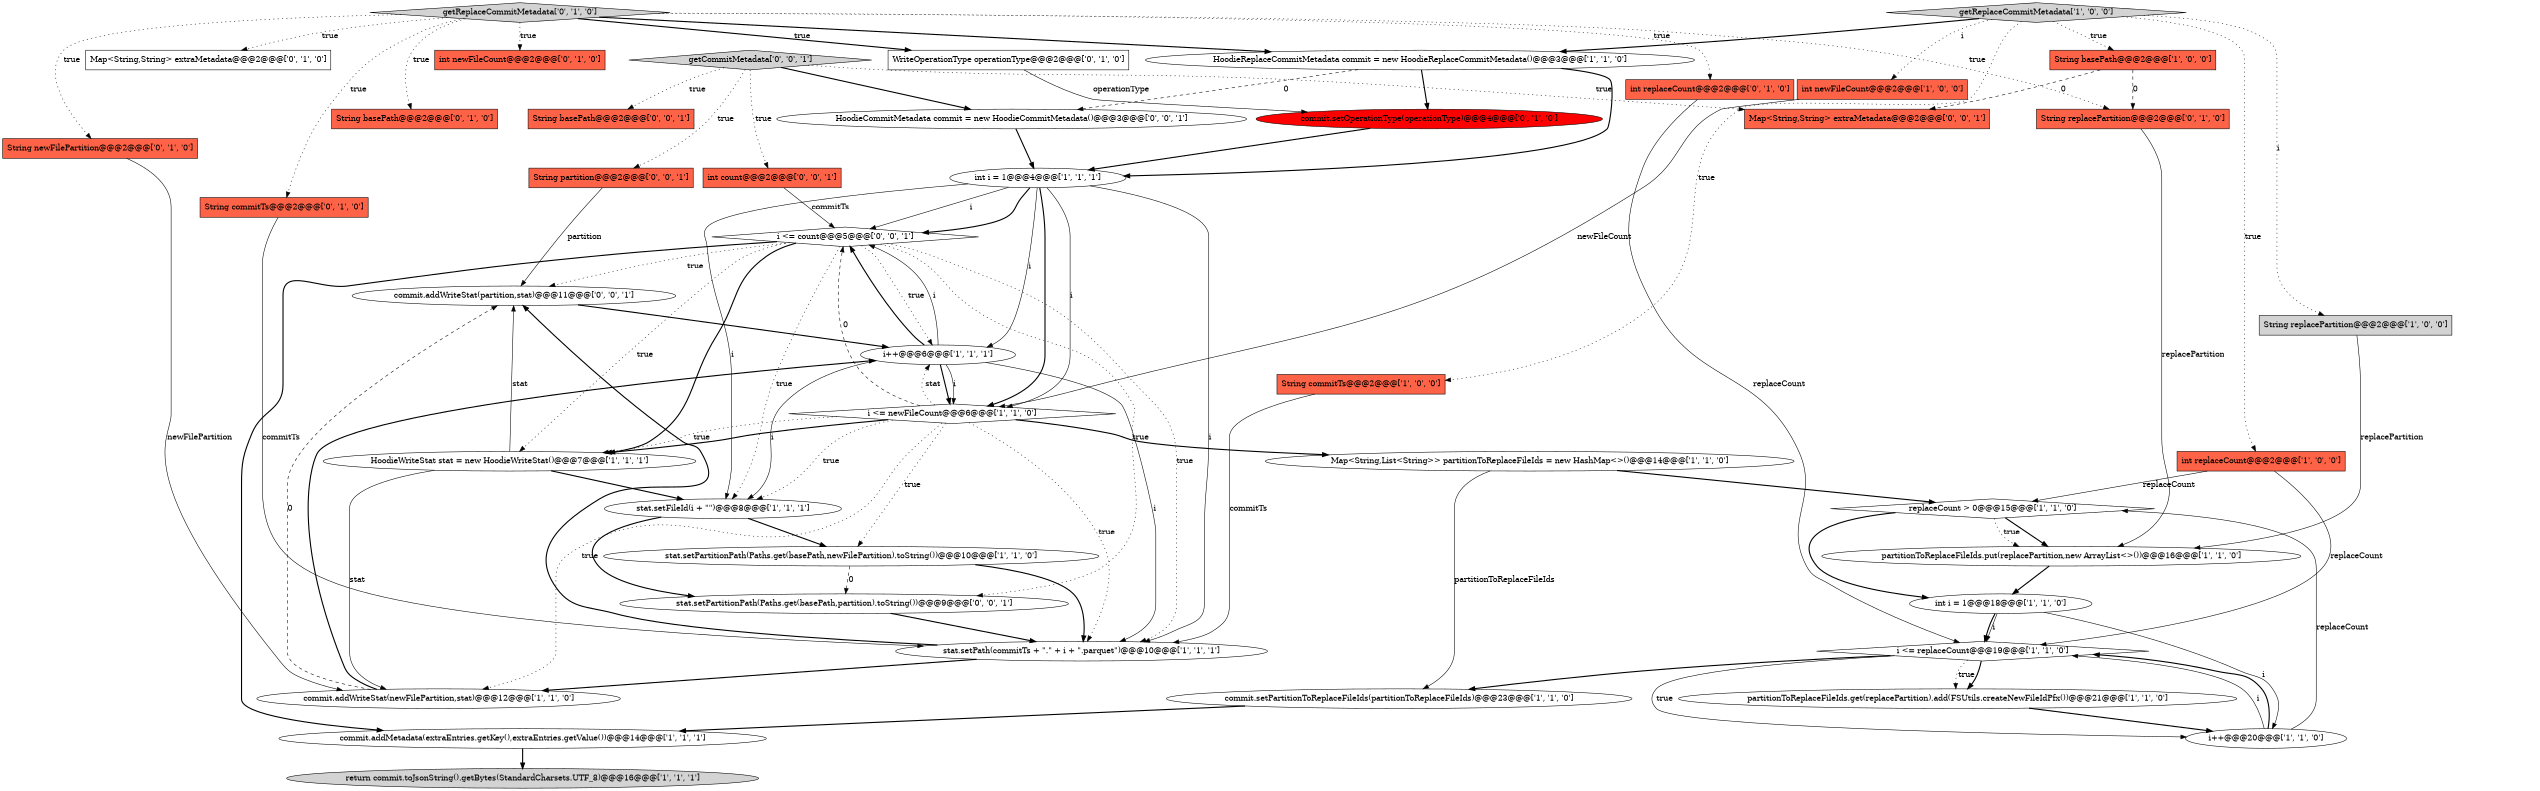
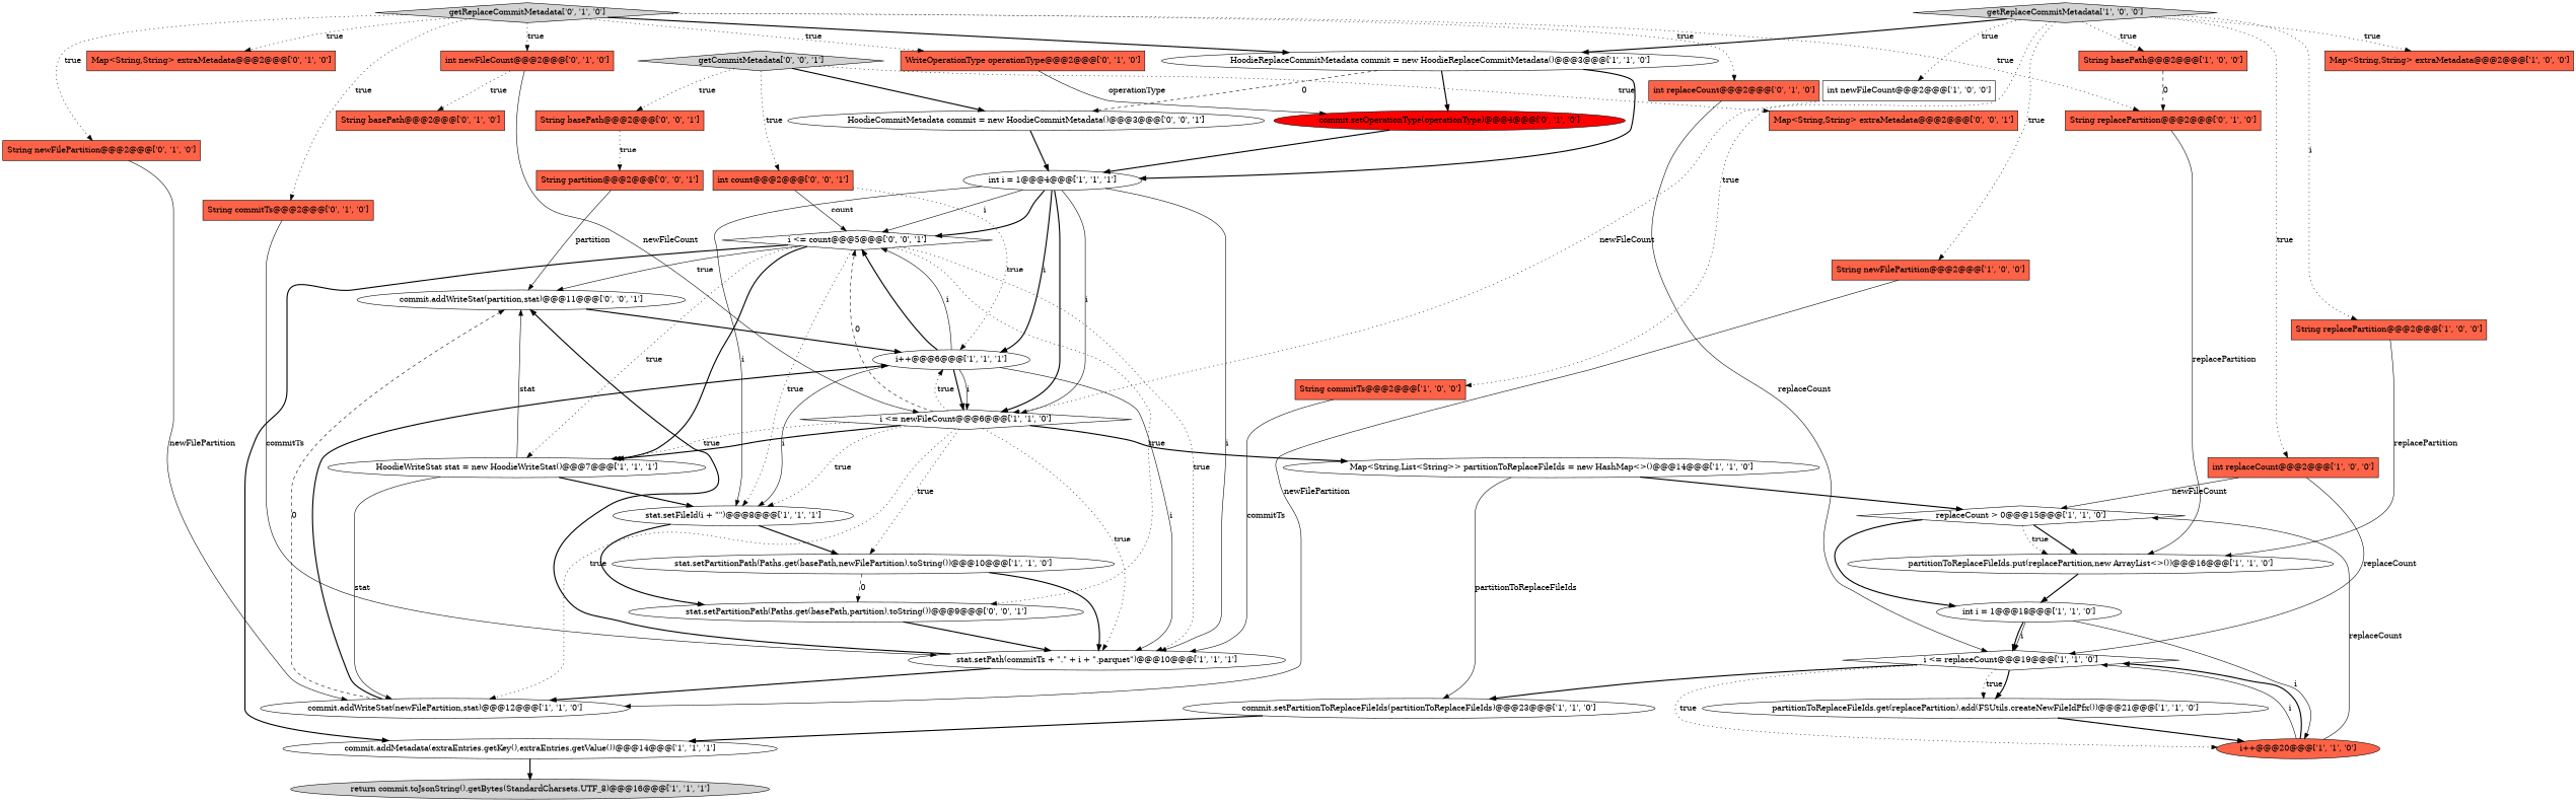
  digraph {
    node [fillcolor=white shape=ellipse style=filled]
    edge [style=bold]
    n1 [label="i <= count@@@5@@@['0', '0', '1']" shape=diamond]
    n2 [label="commit.addWriteStat(partition,stat)@@@11@@@['0', '0', '1']"]
    n3 [label="stat.setPartitionPath(Paths.get(basePath,partition).toString())@@@9@@@['0', '0', '1']"]
    n4 [label="HoodieWriteStat stat = new HoodieWriteStat()@@@7@@@['1', '1', '1']"]
    n5 [label="commit.addMetadata(extraEntries.getKey(),extraEntries.getValue())@@@14@@@['1', '1', '1']"]
    n6 [label="i++@@@6@@@['1', '1', '1']"]
    n7 [label="stat.setPath(commitTs + \".\" + i + \".parquet\")@@@10@@@['1', '1', '1']"]
    n8 [label="stat.setFileId(i + \"\")@@@8@@@['1', '1', '1']"]
    n9 [label="commit.addWriteStat(newFilePartition,stat)@@@12@@@['1', '1', '0']"]
    n10 [fillcolor=lightgray label="return commit.toJsonString().getBytes(StandardCharsets.UTF_8)@@@16@@@['1', '1', '1']"]
    n11 [label="i <= newFileCount@@@6@@@['1', '1', '0']" shape=diamond]
    n12 [label="stat.setPartitionPath(Paths.get(basePath,newFilePartition).toString())@@@10@@@['1', '1', '0']"]
    n13 [label="i <= replaceCount@@@19@@@['1', '1', '0']" shape=diamond]
-   n14 [label="i++@@@20@@@['1', '1', '0']"]
+   n14 [fillcolor=tomato label="i++@@@20@@@['1', '1', '0']"]
    n15 [label="commit.setPartitionToReplaceFileIds(partitionToReplaceFileIds)@@@23@@@['1', '1', '0']"]
    n16 [label="partitionToReplaceFileIds.get(replacePartition).add(FSUtils.createNewFileIdPfx())@@@21@@@['1', '1', '0']"]
    n17 [label="replaceCount > 0@@@15@@@['1', '1', '0']" shape=diamond]
    n18 [fillcolor=tomato label="int count@@@2@@@['0', '0', '1']" shape=box]
+   n19 [fillcolor=tomato label="Map<String,String> extraMetadata@@@2@@@['1', '0', '0']" shape=box]
    n20 [fillcolor=lightgray label="getCommitMetadata['0', '0', '1']" shape=diamond]
    n21 [fillcolor=tomato label="String basePath@@@2@@@['0', '0', '1']" shape=box]
    n22 [fillcolor=tomato label="String partition@@@2@@@['0', '0', '1']" shape=box]
    n23 [fillcolor=tomato label="Map<String,String> extraMetadata@@@2@@@['0', '0', '1']" shape=box]
    n24 [label="HoodieCommitMetadata commit = new HoodieCommitMetadata()@@@3@@@['0', '0', '1']"]
    n25 [label="int i = 1@@@4@@@['1', '1', '1']"]
+   n26 [fillcolor=tomato label="String newFilePartition@@@2@@@['1', '0', '0']" shape=box]
    n27 [fillcolor=tomato label="int replaceCount@@@2@@@['0', '1', '0']" shape=box]
    n28 [label="partitionToReplaceFileIds.put(replacePartition,new ArrayList<>())@@@16@@@['1', '1', '0']"]
    n29 [label="int i = 1@@@18@@@['1', '1', '0']"]
    n30 [fillcolor=tomato label="String replacePartition@@@2@@@['0', '1', '0']" shape=box]
-   n31 [label="Map<String,String> extraMetadata@@@2@@@['0', '1', '0']" shape=box]
+   n31 [fillcolor=tomato label="Map<String,String> extraMetadata@@@2@@@['0', '1', '0']" shape=box]
    n32 [fillcolor=tomato label="String basePath@@@2@@@['0', '1', '0']" shape=box]
    n33 [fillcolor=lightgray label="getReplaceCommitMetadata['1', '0', '0']" shape=diamond]
    n34 [label="HoodieReplaceCommitMetadata commit = new HoodieReplaceCommitMetadata()@@@3@@@['1', '1', '0']"]
-   n35 [fillcolor=lightgray label="String replacePartition@@@2@@@['1', '0', '0']" shape=box]
-   n36 [fillcolor=tomato label="int newFileCount@@@2@@@['1', '0', '0']" shape=box]
+   n35 [fillcolor=tomato label="String replacePartition@@@2@@@['1', '0', '0']" shape=box]
+   n36 [label="int newFileCount@@@2@@@['1', '0', '0']" shape=box]
    n37 [fillcolor=tomato label="int replaceCount@@@2@@@['1', '0', '0']" shape=box]
    n38 [fillcolor=tomato label="String basePath@@@2@@@['1', '0', '0']" shape=box]
    n39 [fillcolor=tomato label="String commitTs@@@2@@@['1', '0', '0']" shape=box]
    n40 [fillcolor=red label="commit.setOperationType(operationType)@@@4@@@['0', '1', '0']"]
    n41 [fillcolor=tomato label="int newFileCount@@@2@@@['0', '1', '0']" shape=box]
    n42 [label="Map<String,List<String>> partitionToReplaceFileIds = new HashMap<>()@@@14@@@['1', '1', '0']"]
-   n43 [label="WriteOperationType operationType@@@2@@@['0', '1', '0']" shape=box]
+   n43 [fillcolor=tomato label="WriteOperationType operationType@@@2@@@['0', '1', '0']" shape=box]
    n44 [fillcolor=tomato label="String newFilePartition@@@2@@@['0', '1', '0']" shape=box]
    n45 [fillcolor=lightgray label="getReplaceCommitMetadata['0', '1', '0']" shape=diamond]
    n46 [fillcolor=tomato label="String commitTs@@@2@@@['0', '1', '0']" shape=box]
-   n1 -> n2 [label=true style=dotted]
+   n1 -> n2 [label=true style=solid]
    n1 -> n3 [label=true style=dotted]
    n1 -> n4
    n1 -> n4 [label=true style=dotted]
    n1 -> n5
-   n1 -> n6 [label=true style=dotted]
+   n18 -> n6 [label=true style=dotted]
    n1 -> n7 [label=true style=dotted]
    n1 -> n8 [label=true style=dotted]
    n2 -> n6
    n3 -> n7
    n4 -> n2 [label=stat style=solid]
    n4 -> n8
    n4 -> n9 [label=stat style=solid]
    n5 -> n10
    n6 -> n1
    n6 -> n1 [label=i style=solid]
    n6 -> n7 [label=i style=solid]
    n6 -> n8 [label=i style=solid]
    n6 -> n11
    n6 -> n11 [label=i style=solid]
    n7 -> n2
    n7 -> n9
    n8 -> n3
    n8 -> n12
    n9 -> n2 [label=0 style=dashed]
    n9 -> n6
    n11 -> n1 [label=0 style=dashed]
    n11 -> n4 [label=true style=dotted]
    n11 -> n4
-   n11 -> n6 [label=stat style=dotted]
+   n11 -> n6 [label=true style=dotted]
    n11 -> n7 [label=true style=dotted]
    n11 -> n8 [label=true style=dotted]
    n11 -> n9 [label=true style=dotted]
    n11 -> n12 [label=true style=dotted]
    n11 -> n42
    n12 -> n3 [label=0 style=dashed]
    n12 -> n7
-   n13 -> n14 [label=true style=solid]
+   n13 -> n14 [label=true style=dotted]
    n13 -> n15
    n13 -> n16 [label=true style=dotted]
    n13 -> n16
    n14 -> n13 [label=i style=solid]
    n14 -> n13
    n14 -> n17 [label=replaceCount style=solid]
    n15 -> n5
    n16 -> n14
    n17 -> n28
    n17 -> n28 [label=true style=dotted]
    n17 -> n29
-   n18 -> n1 [label=commitTs style=solid]
+   n18 -> n1 [label=count style=solid]
    n20 -> n18 [label=true style=dotted]
    n20 -> n21 [label=true style=dotted]
-   n20 -> n22 [label=true style=dotted]
+   n21 -> n22 [label=true style=dotted]
    n20 -> n23 [label=true style=dotted]
    n20 -> n24
    n22 -> n2 [label=partition style=solid]
    n24 -> n25
    n25 -> n1
    n25 -> n1 [label=i style=solid]
-   n25 -> n6 [label=i style=solid]
+   n25 -> n6 [label=i]
    n25 -> n7 [label=i style=solid]
    n25 -> n8 [label=i style=solid]
    n25 -> n11
    n25 -> n11 [label=i style=solid]
+   n26 -> n9 [label=newFilePartition style=solid]
    n27 -> n13 [label=replaceCount style=solid]
    n28 -> n29
    n29 -> n13 [label=i style=solid]
    n29 -> n13
    n29 -> n14 [label=i style=solid]
    n30 -> n28 [label=replacePartition style=solid]
+   n33 -> n19 [label=true style=dotted]
+   n33 -> n26 [label=true style=dotted]
    n33 -> n34
    n33 -> n35 [label=i style=dotted]
-   n33 -> n36 [label=i style=dotted]
+   n33 -> n36 [label=true style=dotted]
    n33 -> n37 [label=true style=dotted]
    n33 -> n38 [label=true style=dotted]
    n33 -> n39 [label=true style=dotted]
    n34 -> n24 [label=0 style=dashed]
    n34 -> n25
    n34 -> n40
    n35 -> n28 [label=replacePartition style=solid]
-   n36 -> n11 [label=newFileCount style=solid]
+   n36 -> n11 [label=newFileCount style=dotted]
    n37 -> n13 [label=replaceCount style=solid]
-   n37 -> n17 [label=replaceCount style=solid]
-   n38 -> n23 [label=0 style=dashed]
+   n37 -> n17 [label=newFileCount style=solid]
    n38 -> n30 [label=0 style=dashed]
    n39 -> n7 [label=commitTs style=solid]
    n40 -> n25
+   n41 -> n11 [label=newFileCount style=solid]
    n42 -> n15 [label=partitionToReplaceFileIds style=solid]
    n42 -> n17
    n43 -> n40 [label=operationType style=solid]
    n44 -> n9 [label=newFilePartition style=solid]
    n45 -> n27 [label=true style=dotted]
    n45 -> n30 [label=true style=dotted]
    n45 -> n31 [label=true style=dotted]
-   n45 -> n32 [label=true style=dotted]
+   n41 -> n32 [label=true style=dotted]
    n45 -> n34
    n45 -> n41 [label=true style=dotted]
-   n45 -> n43 [label=true]
+   n45 -> n43 [label=true style=dotted]
    n45 -> n44 [label=true style=dotted]
    n45 -> n46 [label=true style=dotted]
    n46 -> n7 [label=commitTs style=solid]
  }
